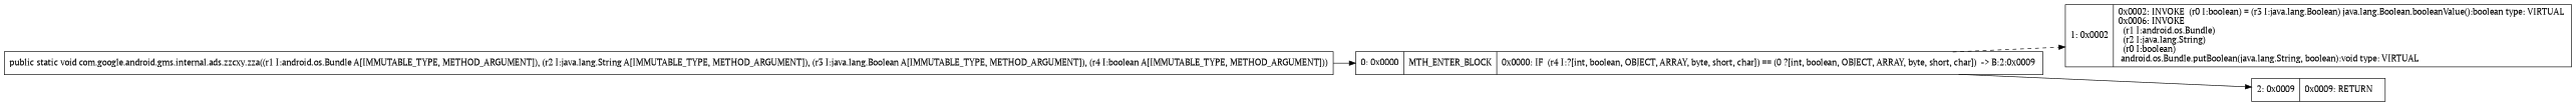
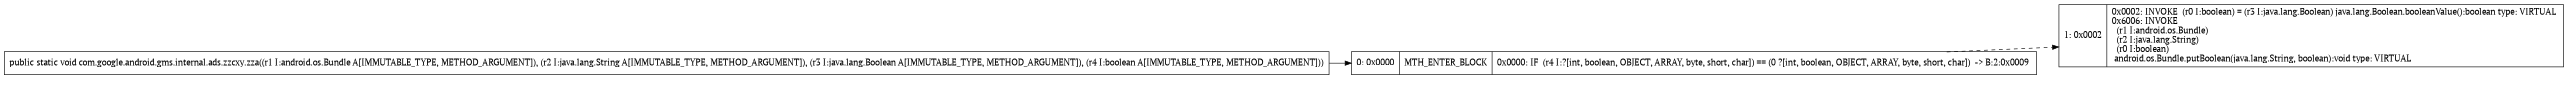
  digraph {
    fontname="PT Serif"
    rankdir=LR
    node [fontname="PT Serif" shape=record]
    edge [fontname="PT Serif"]
    n1 [label="{0\:\ 0x0000|MTH_ENTER_BLOCK\l|0x0000: IF  (r4 I:?[int, boolean, OBJECT, ARRAY, byte, short, char]) == (0 ?[int, boolean, OBJECT, ARRAY, byte, short, char])  \-\> B:2:0x0009 \l}"]
-   n2 [label="{1\:\ 0x0002|0x0002: INVOKE  (r0 I:boolean) = (r3 I:java.lang.Boolean) java.lang.Boolean.booleanValue():boolean type: VIRTUAL \l0x0006: INVOKE  \l  (r1 I:android.os.Bundle)\l  (r2 I:java.lang.String)\l  (r0 I:boolean)\l android.os.Bundle.putBoolean(java.lang.String, boolean):void type: VIRTUAL \l}"]
-   n3 [label="{2\:\ 0x0009|0x0009: RETURN   \l}"]
+   n2 [label="{1\:\ 0x0002|0x0002: INVOKE  (r0 I:boolean) = (r3 I:java.lang.Boolean) java.lang.Boolean.booleanValue():boolean type: VIRTUAL \l0x6006: INVOKE  \l  (r1 I:android.os.Bundle)\l  (r2 I:java.lang.String)\l  (r0 I:boolean)\l android.os.Bundle.putBoolean(java.lang.String, boolean):void type: VIRTUAL \l}"]
    n4 [label="{public static void com.google.android.gms.internal.ads.zzcxy.zza((r1 I:android.os.Bundle A[IMMUTABLE_TYPE, METHOD_ARGUMENT]), (r2 I:java.lang.String A[IMMUTABLE_TYPE, METHOD_ARGUMENT]), (r3 I:java.lang.Boolean A[IMMUTABLE_TYPE, METHOD_ARGUMENT]), (r4 I:boolean A[IMMUTABLE_TYPE, METHOD_ARGUMENT])) }"]
    n1 -> n2 [style=dashed]
-   n1 -> n3
    n4 -> n1
  }
